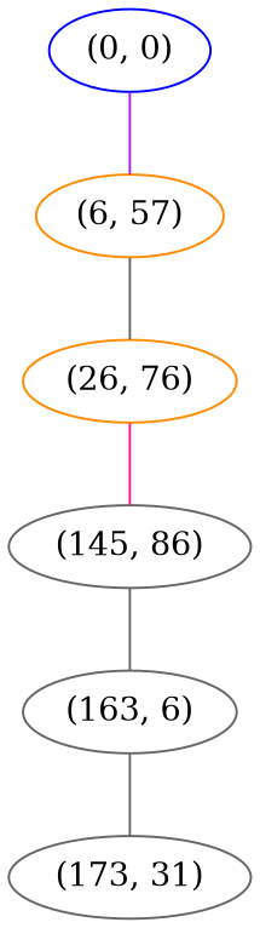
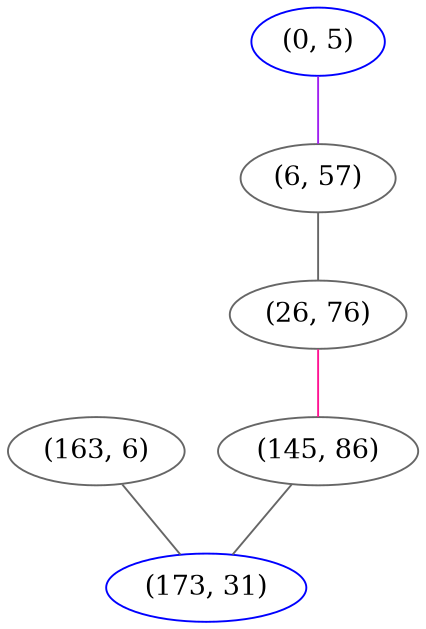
  graph {
    node [color=darkorange]
    edge [color=gray40 weight=1]
-   "(6, 57)"
-   "(0, 0)" [color=blue]
-   "(26, 76)"
+   "(6, 57)" [color=gray40]
+   "(0, 0)" [color=blue label="(0, 5)"]
+   "(26, 76)" [color=gray40]
    "(145, 86)" [color=gray40]
-   "(173, 31)" [color=gray40]
+   "(173, 31)" [color=blue]
    "(163, 6)" [color=gray40]
    "(6, 57)" -- "(26, 76)"
    "(0, 0)" -- "(6, 57)" [color=purple weight=4]
    "(26, 76)" -- "(145, 86)" [color=deeppink weight=2]
-   "(145, 86)" -- "(163, 6)"
+   "(145, 86)" -- "(173, 31)"
    "(163, 6)" -- "(173, 31)"
  }
